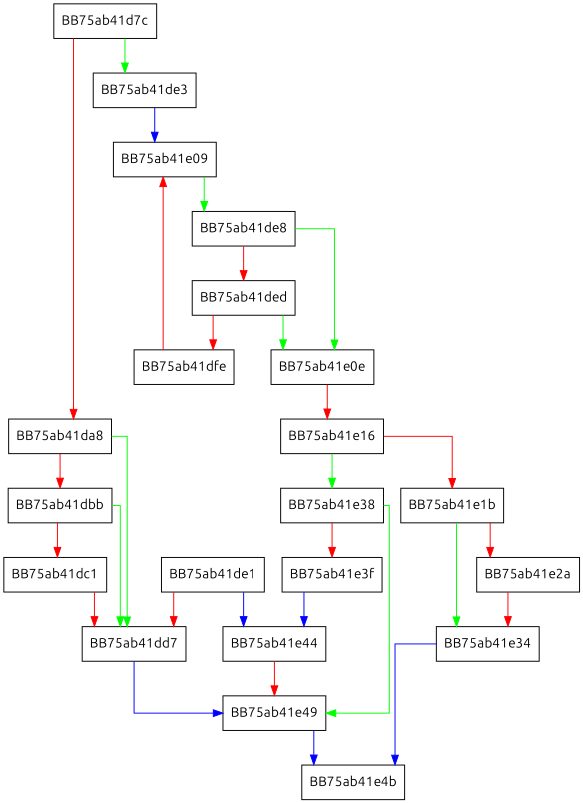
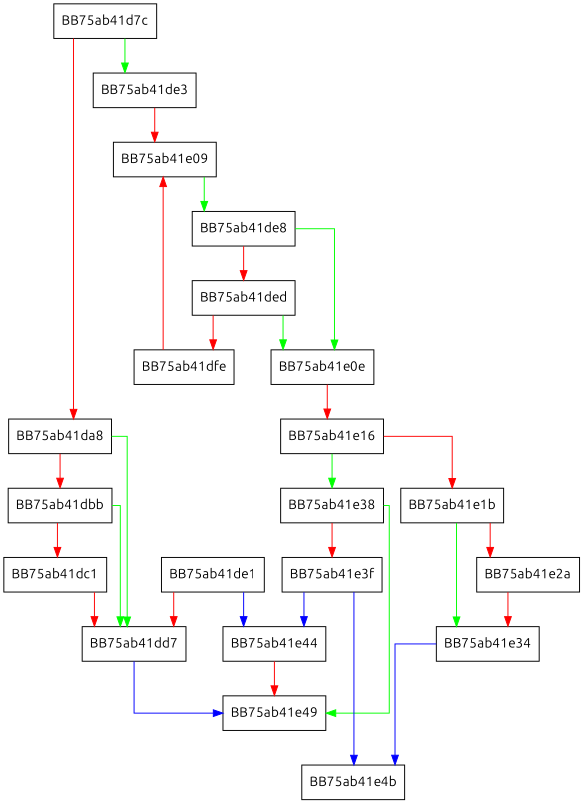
  digraph {
    fontname=Ubuntu
    splines=ortho
    node [fontname=Ubuntu shape=box]
    edge [color=red fontname=Ubuntu]
    BB75ab41d7c
    BB75ab41de3
    BB75ab41da8
    BB75ab41e09
    BB75ab41dd7
    BB75ab41dbb
    BB75ab41de8
    BB75ab41e49
    BB75ab41dc1
    BB75ab41e4b
    BB75ab41de1
    BB75ab41e44
    BB75ab41e0e
    BB75ab41ded
    BB75ab41e16
    BB75ab41dfe
    BB75ab41e38
    BB75ab41e3f
    BB75ab41e1b
    BB75ab41e34
    BB75ab41e2a
    BB75ab41d7c -> BB75ab41de3 [color=green]
    BB75ab41d7c -> BB75ab41da8
-   BB75ab41de3 -> BB75ab41e09 [color=blue]
+   BB75ab41de3 -> BB75ab41e09
    BB75ab41da8 -> BB75ab41dd7 [color=green]
    BB75ab41da8 -> BB75ab41dbb
    BB75ab41e09 -> BB75ab41de8 [color=green]
    BB75ab41dd7 -> BB75ab41e49 [color=blue]
    BB75ab41dbb -> BB75ab41dd7 [color=green]
    BB75ab41dbb -> BB75ab41dc1
    BB75ab41de8 -> BB75ab41e0e [color=green]
    BB75ab41de8 -> BB75ab41ded
-   BB75ab41e49 -> BB75ab41e4b [color=blue]
+   BB75ab41e3f -> BB75ab41e4b [color=blue]
    BB75ab41dc1 -> BB75ab41dd7
    BB75ab41de1 -> BB75ab41dd7
    BB75ab41de1 -> BB75ab41e44 [color=blue]
    BB75ab41e44 -> BB75ab41e49
    BB75ab41e0e -> BB75ab41e16
    BB75ab41ded -> BB75ab41e0e [color=green]
    BB75ab41ded -> BB75ab41dfe
    BB75ab41e16 -> BB75ab41e38 [color=green]
    BB75ab41e16 -> BB75ab41e1b
    BB75ab41dfe -> BB75ab41e09
    BB75ab41e38 -> BB75ab41e49 [color=green]
    BB75ab41e38 -> BB75ab41e3f
    BB75ab41e3f -> BB75ab41e44 [color=blue]
    BB75ab41e1b -> BB75ab41e34 [color=green]
    BB75ab41e1b -> BB75ab41e2a
    BB75ab41e34 -> BB75ab41e4b [color=blue]
    BB75ab41e2a -> BB75ab41e34
  }
